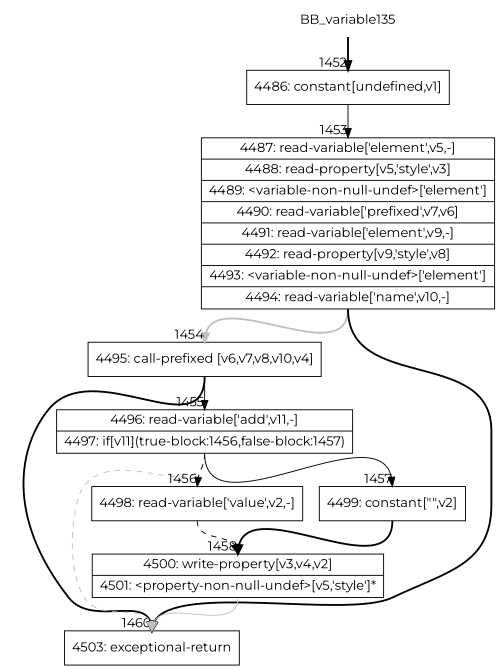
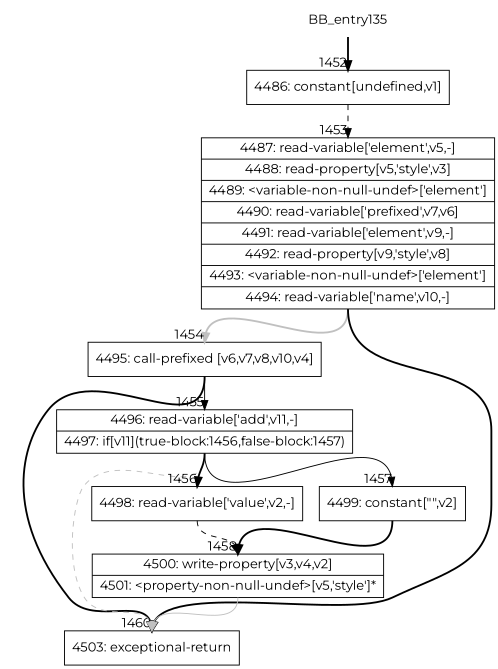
  digraph {
    fontname=Montserrat
    rankdir=TD
    node [fontname=Montserrat shape=record]
    edge [fontname=Montserrat headport=n style=bold tailport=s]
-   BB_entry135 [shape=none label=BB_variable135]
+   BB_entry135 [shape=none]
    n2 [label="{4486: constant[undefined,v1]}"]
    n3 [label="{4487: read-variable['element',v5,-]|4488: read-property[v5,'style',v3]|4489: \<variable-non-null-undef\>['element']|4490: read-variable['prefixed',v7,v6]|4491: read-variable['element',v9,-]|4492: read-property[v9,'style',v8]|4493: \<variable-non-null-undef\>['element']|4494: read-variable['name',v10,-]}"]
    n4 [label="{4495: call-prefixed [v6,v7,v8,v10,v4]}"]
    n5 [label="{4503: exceptional-return}"]
    n6 [label="{4496: read-variable['add',v11,-]|4497: if[v11](true-block:1456,false-block:1457)}"]
    n7 [label="{4498: read-variable['value',v2,-]}"]
    n8 [label="{4499: constant[\"\",v2]}"]
    n9 [label="{4500: write-property[v3,v4,v2]|4501: \<property-non-null-undef\>[v5,'style']*}"]
    BB_entry135 -> n2 [headlabel="    1452"]
-   n2 -> n3 [headlabel="      1453" style=solid]
+   n2 -> n3 [headlabel="      1453" style=dashed]
    n3 -> n4 [color=gray headlabel="      1454"]
    n3 -> n5 [color=black headlabel="      1460"]
    n4 -> n5 [color=black]
    n4 -> n6 [headlabel="      1455" style=solid]
    n6 -> n5 [color=gray style=dashed]
-   n6 -> n7 [headlabel="      1456" style=dashed]
+   n6 -> n7 [headlabel="      1456"]
    n6 -> n8 [headlabel="      1457" style=solid]
    n7 -> n9 [headlabel="      1458" style=dashed]
    n8 -> n9
    n9 -> n5 [color=gray style=solid]
  }
